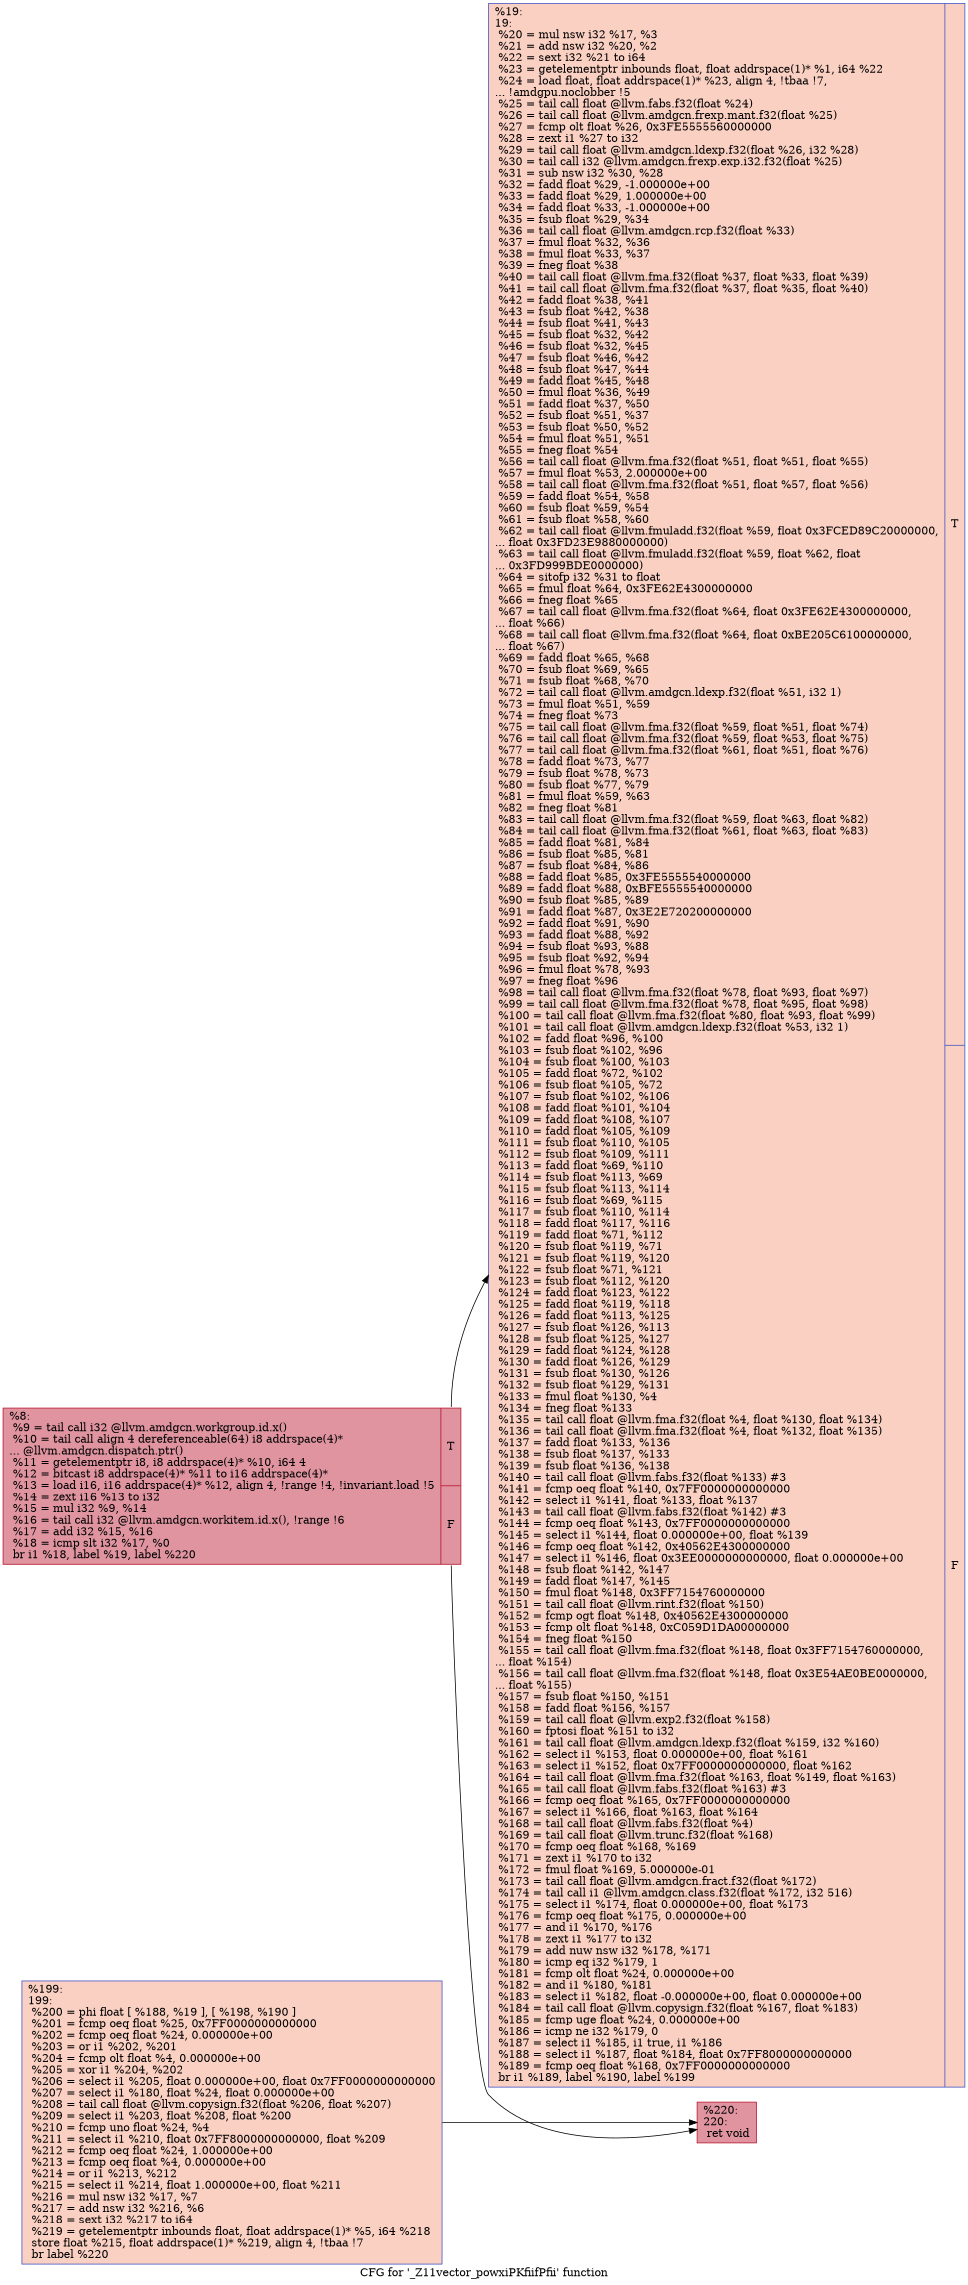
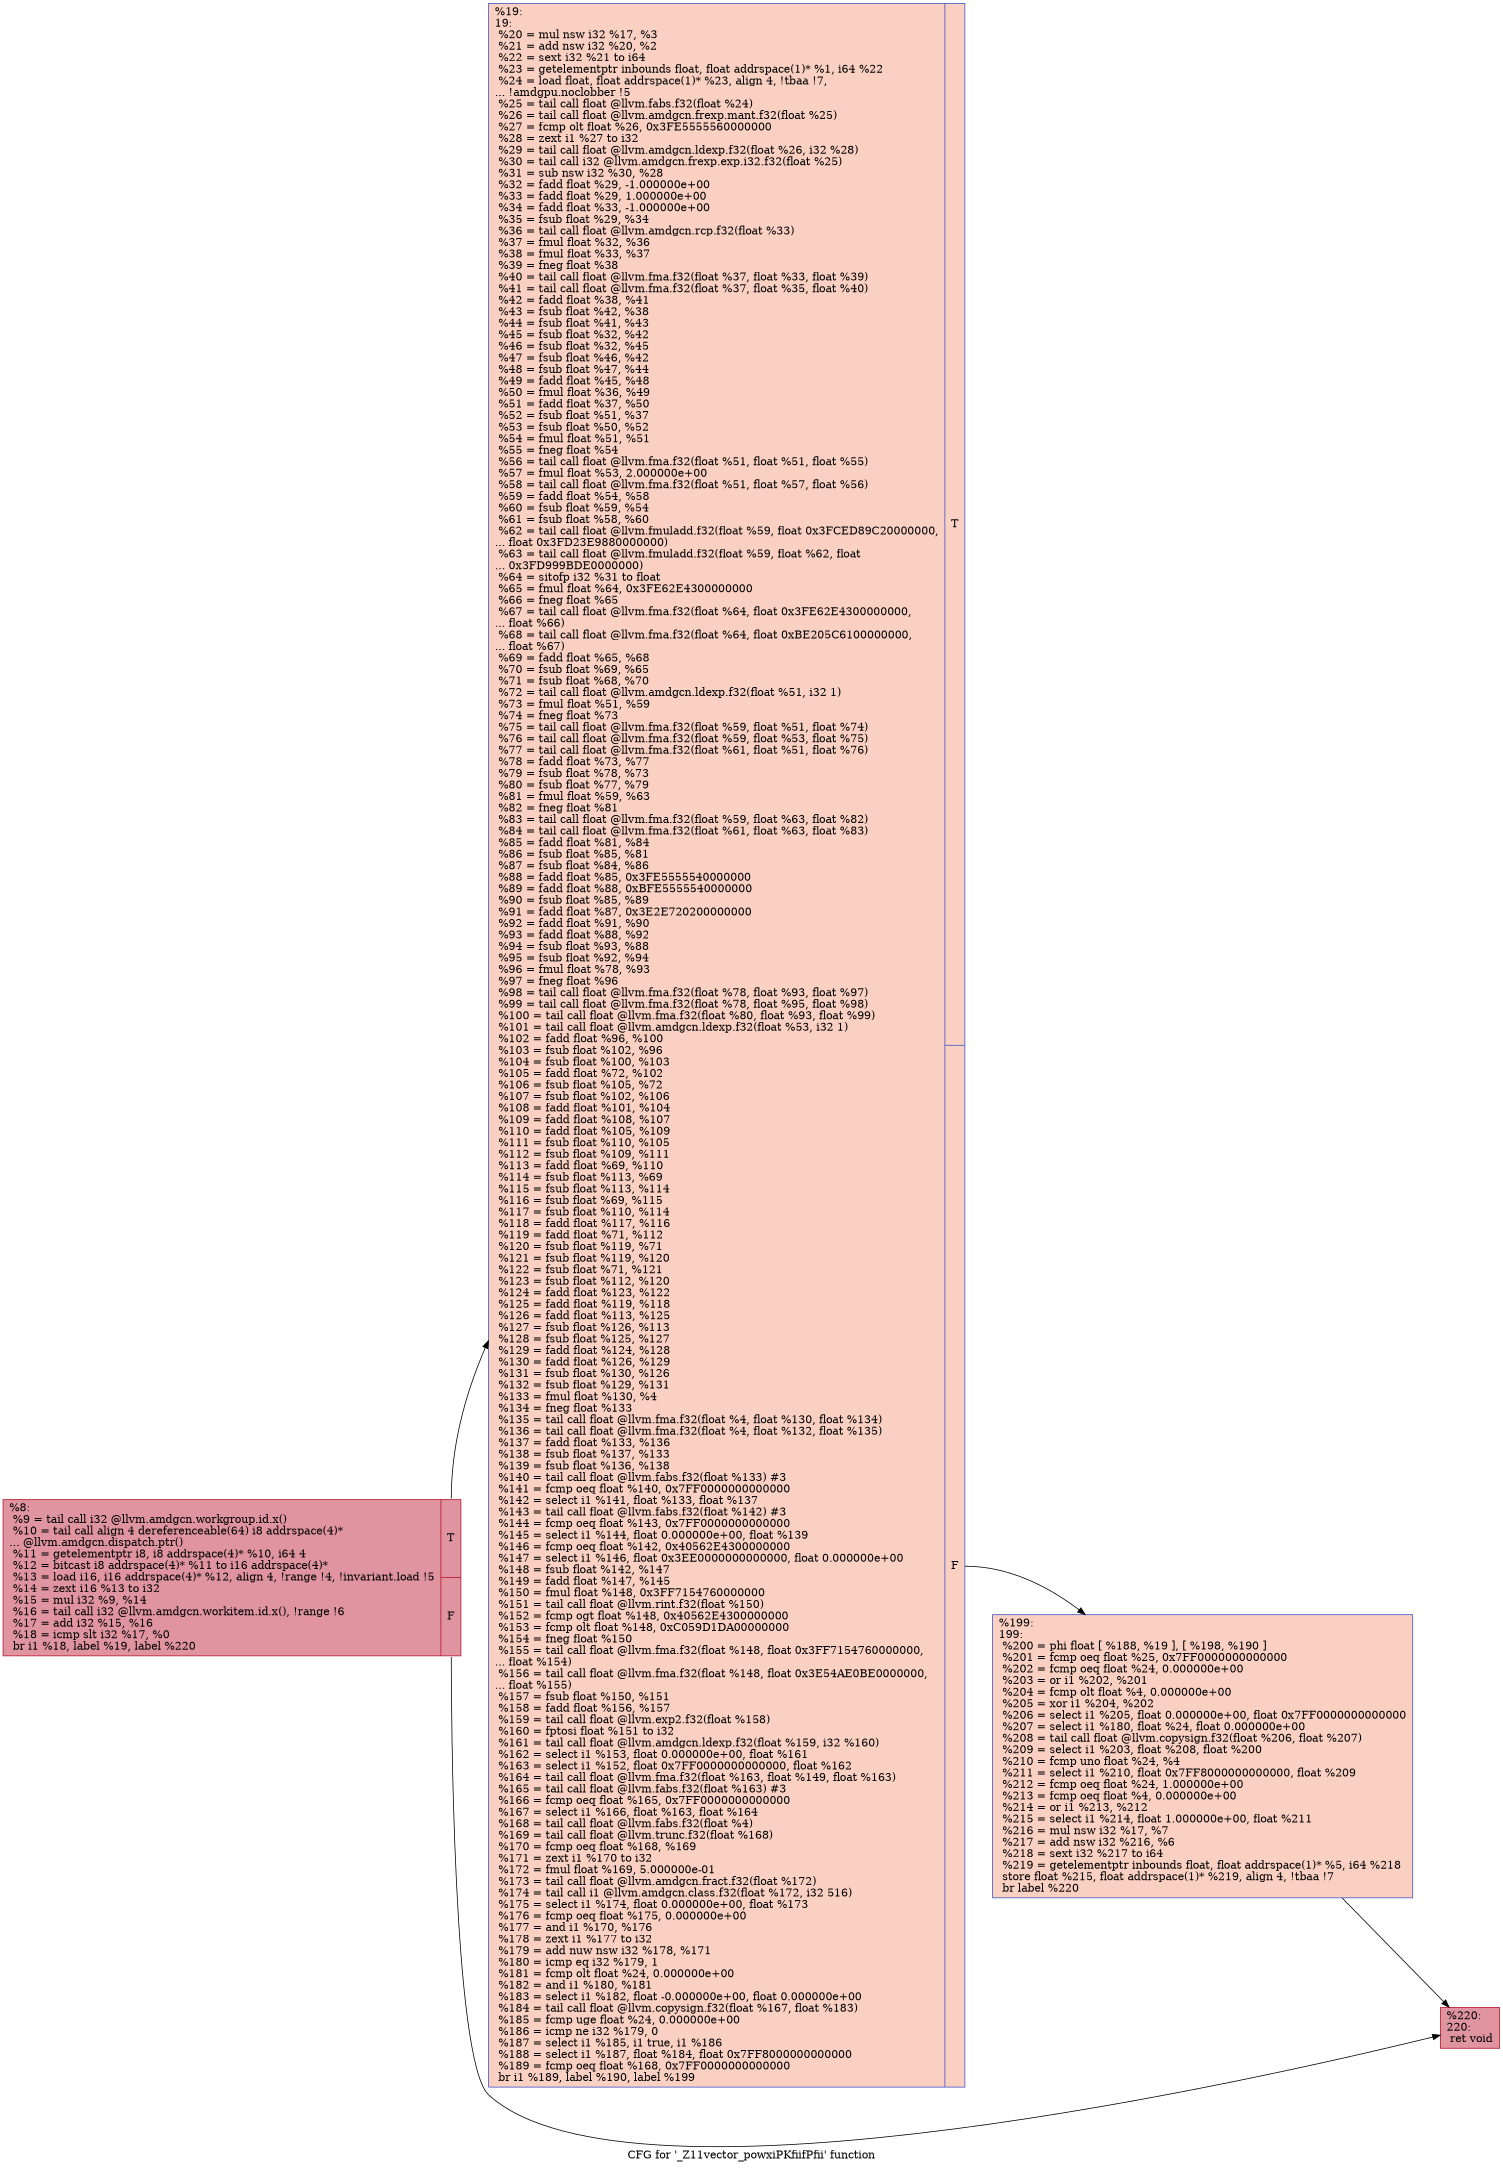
  digraph {
    label="CFG for '_Z11vector_powxiPKfiifPfii' function"
    rankdir=LR
    node [color="#b70d28ff" fillcolor="#b70d2870" shape=record style=filled]
    edge [tailport=s1]
    n1 [label="{%8:\l  %9 = tail call i32 @llvm.amdgcn.workgroup.id.x()\l  %10 = tail call align 4 dereferenceable(64) i8 addrspace(4)*\l... @llvm.amdgcn.dispatch.ptr()\l  %11 = getelementptr i8, i8 addrspace(4)* %10, i64 4\l  %12 = bitcast i8 addrspace(4)* %11 to i16 addrspace(4)*\l  %13 = load i16, i16 addrspace(4)* %12, align 4, !range !4, !invariant.load !5\l  %14 = zext i16 %13 to i32\l  %15 = mul i32 %9, %14\l  %16 = tail call i32 @llvm.amdgcn.workitem.id.x(), !range !6\l  %17 = add i32 %15, %16\l  %18 = icmp slt i32 %17, %0\l  br i1 %18, label %19, label %220\l|{<s0>T|<s1>F}}"]
    n2 [color="#3d50c3ff" fillcolor="#f3947570" label="{%19:\l19:                                               \l  %20 = mul nsw i32 %17, %3\l  %21 = add nsw i32 %20, %2\l  %22 = sext i32 %21 to i64\l  %23 = getelementptr inbounds float, float addrspace(1)* %1, i64 %22\l  %24 = load float, float addrspace(1)* %23, align 4, !tbaa !7,\l... !amdgpu.noclobber !5\l  %25 = tail call float @llvm.fabs.f32(float %24)\l  %26 = tail call float @llvm.amdgcn.frexp.mant.f32(float %25)\l  %27 = fcmp olt float %26, 0x3FE5555560000000\l  %28 = zext i1 %27 to i32\l  %29 = tail call float @llvm.amdgcn.ldexp.f32(float %26, i32 %28)\l  %30 = tail call i32 @llvm.amdgcn.frexp.exp.i32.f32(float %25)\l  %31 = sub nsw i32 %30, %28\l  %32 = fadd float %29, -1.000000e+00\l  %33 = fadd float %29, 1.000000e+00\l  %34 = fadd float %33, -1.000000e+00\l  %35 = fsub float %29, %34\l  %36 = tail call float @llvm.amdgcn.rcp.f32(float %33)\l  %37 = fmul float %32, %36\l  %38 = fmul float %33, %37\l  %39 = fneg float %38\l  %40 = tail call float @llvm.fma.f32(float %37, float %33, float %39)\l  %41 = tail call float @llvm.fma.f32(float %37, float %35, float %40)\l  %42 = fadd float %38, %41\l  %43 = fsub float %42, %38\l  %44 = fsub float %41, %43\l  %45 = fsub float %32, %42\l  %46 = fsub float %32, %45\l  %47 = fsub float %46, %42\l  %48 = fsub float %47, %44\l  %49 = fadd float %45, %48\l  %50 = fmul float %36, %49\l  %51 = fadd float %37, %50\l  %52 = fsub float %51, %37\l  %53 = fsub float %50, %52\l  %54 = fmul float %51, %51\l  %55 = fneg float %54\l  %56 = tail call float @llvm.fma.f32(float %51, float %51, float %55)\l  %57 = fmul float %53, 2.000000e+00\l  %58 = tail call float @llvm.fma.f32(float %51, float %57, float %56)\l  %59 = fadd float %54, %58\l  %60 = fsub float %59, %54\l  %61 = fsub float %58, %60\l  %62 = tail call float @llvm.fmuladd.f32(float %59, float 0x3FCED89C20000000,\l... float 0x3FD23E9880000000)\l  %63 = tail call float @llvm.fmuladd.f32(float %59, float %62, float\l... 0x3FD999BDE0000000)\l  %64 = sitofp i32 %31 to float\l  %65 = fmul float %64, 0x3FE62E4300000000\l  %66 = fneg float %65\l  %67 = tail call float @llvm.fma.f32(float %64, float 0x3FE62E4300000000,\l... float %66)\l  %68 = tail call float @llvm.fma.f32(float %64, float 0xBE205C6100000000,\l... float %67)\l  %69 = fadd float %65, %68\l  %70 = fsub float %69, %65\l  %71 = fsub float %68, %70\l  %72 = tail call float @llvm.amdgcn.ldexp.f32(float %51, i32 1)\l  %73 = fmul float %51, %59\l  %74 = fneg float %73\l  %75 = tail call float @llvm.fma.f32(float %59, float %51, float %74)\l  %76 = tail call float @llvm.fma.f32(float %59, float %53, float %75)\l  %77 = tail call float @llvm.fma.f32(float %61, float %51, float %76)\l  %78 = fadd float %73, %77\l  %79 = fsub float %78, %73\l  %80 = fsub float %77, %79\l  %81 = fmul float %59, %63\l  %82 = fneg float %81\l  %83 = tail call float @llvm.fma.f32(float %59, float %63, float %82)\l  %84 = tail call float @llvm.fma.f32(float %61, float %63, float %83)\l  %85 = fadd float %81, %84\l  %86 = fsub float %85, %81\l  %87 = fsub float %84, %86\l  %88 = fadd float %85, 0x3FE5555540000000\l  %89 = fadd float %88, 0xBFE5555540000000\l  %90 = fsub float %85, %89\l  %91 = fadd float %87, 0x3E2E720200000000\l  %92 = fadd float %91, %90\l  %93 = fadd float %88, %92\l  %94 = fsub float %93, %88\l  %95 = fsub float %92, %94\l  %96 = fmul float %78, %93\l  %97 = fneg float %96\l  %98 = tail call float @llvm.fma.f32(float %78, float %93, float %97)\l  %99 = tail call float @llvm.fma.f32(float %78, float %95, float %98)\l  %100 = tail call float @llvm.fma.f32(float %80, float %93, float %99)\l  %101 = tail call float @llvm.amdgcn.ldexp.f32(float %53, i32 1)\l  %102 = fadd float %96, %100\l  %103 = fsub float %102, %96\l  %104 = fsub float %100, %103\l  %105 = fadd float %72, %102\l  %106 = fsub float %105, %72\l  %107 = fsub float %102, %106\l  %108 = fadd float %101, %104\l  %109 = fadd float %108, %107\l  %110 = fadd float %105, %109\l  %111 = fsub float %110, %105\l  %112 = fsub float %109, %111\l  %113 = fadd float %69, %110\l  %114 = fsub float %113, %69\l  %115 = fsub float %113, %114\l  %116 = fsub float %69, %115\l  %117 = fsub float %110, %114\l  %118 = fadd float %117, %116\l  %119 = fadd float %71, %112\l  %120 = fsub float %119, %71\l  %121 = fsub float %119, %120\l  %122 = fsub float %71, %121\l  %123 = fsub float %112, %120\l  %124 = fadd float %123, %122\l  %125 = fadd float %119, %118\l  %126 = fadd float %113, %125\l  %127 = fsub float %126, %113\l  %128 = fsub float %125, %127\l  %129 = fadd float %124, %128\l  %130 = fadd float %126, %129\l  %131 = fsub float %130, %126\l  %132 = fsub float %129, %131\l  %133 = fmul float %130, %4\l  %134 = fneg float %133\l  %135 = tail call float @llvm.fma.f32(float %4, float %130, float %134)\l  %136 = tail call float @llvm.fma.f32(float %4, float %132, float %135)\l  %137 = fadd float %133, %136\l  %138 = fsub float %137, %133\l  %139 = fsub float %136, %138\l  %140 = tail call float @llvm.fabs.f32(float %133) #3\l  %141 = fcmp oeq float %140, 0x7FF0000000000000\l  %142 = select i1 %141, float %133, float %137\l  %143 = tail call float @llvm.fabs.f32(float %142) #3\l  %144 = fcmp oeq float %143, 0x7FF0000000000000\l  %145 = select i1 %144, float 0.000000e+00, float %139\l  %146 = fcmp oeq float %142, 0x40562E4300000000\l  %147 = select i1 %146, float 0x3EE0000000000000, float 0.000000e+00\l  %148 = fsub float %142, %147\l  %149 = fadd float %147, %145\l  %150 = fmul float %148, 0x3FF7154760000000\l  %151 = tail call float @llvm.rint.f32(float %150)\l  %152 = fcmp ogt float %148, 0x40562E4300000000\l  %153 = fcmp olt float %148, 0xC059D1DA00000000\l  %154 = fneg float %150\l  %155 = tail call float @llvm.fma.f32(float %148, float 0x3FF7154760000000,\l... float %154)\l  %156 = tail call float @llvm.fma.f32(float %148, float 0x3E54AE0BE0000000,\l... float %155)\l  %157 = fsub float %150, %151\l  %158 = fadd float %156, %157\l  %159 = tail call float @llvm.exp2.f32(float %158)\l  %160 = fptosi float %151 to i32\l  %161 = tail call float @llvm.amdgcn.ldexp.f32(float %159, i32 %160)\l  %162 = select i1 %153, float 0.000000e+00, float %161\l  %163 = select i1 %152, float 0x7FF0000000000000, float %162\l  %164 = tail call float @llvm.fma.f32(float %163, float %149, float %163)\l  %165 = tail call float @llvm.fabs.f32(float %163) #3\l  %166 = fcmp oeq float %165, 0x7FF0000000000000\l  %167 = select i1 %166, float %163, float %164\l  %168 = tail call float @llvm.fabs.f32(float %4)\l  %169 = tail call float @llvm.trunc.f32(float %168)\l  %170 = fcmp oeq float %168, %169\l  %171 = zext i1 %170 to i32\l  %172 = fmul float %169, 5.000000e-01\l  %173 = tail call float @llvm.amdgcn.fract.f32(float %172)\l  %174 = tail call i1 @llvm.amdgcn.class.f32(float %172, i32 516)\l  %175 = select i1 %174, float 0.000000e+00, float %173\l  %176 = fcmp oeq float %175, 0.000000e+00\l  %177 = and i1 %170, %176\l  %178 = zext i1 %177 to i32\l  %179 = add nuw nsw i32 %178, %171\l  %180 = icmp eq i32 %179, 1\l  %181 = fcmp olt float %24, 0.000000e+00\l  %182 = and i1 %180, %181\l  %183 = select i1 %182, float -0.000000e+00, float 0.000000e+00\l  %184 = tail call float @llvm.copysign.f32(float %167, float %183)\l  %185 = fcmp uge float %24, 0.000000e+00\l  %186 = icmp ne i32 %179, 0\l  %187 = select i1 %185, i1 true, i1 %186\l  %188 = select i1 %187, float %184, float 0x7FF8000000000000\l  %189 = fcmp oeq float %168, 0x7FF0000000000000\l  br i1 %189, label %190, label %199\l|{<s0>T|<s1>F}}"]
    n3 [label="{%220:\l220:                                              \l  ret void\l}"]
    n4 [color="#3d50c3ff" fillcolor="#f3947570" label="{%199:\l199:                                              \l  %200 = phi float [ %188, %19 ], [ %198, %190 ]\l  %201 = fcmp oeq float %25, 0x7FF0000000000000\l  %202 = fcmp oeq float %24, 0.000000e+00\l  %203 = or i1 %202, %201\l  %204 = fcmp olt float %4, 0.000000e+00\l  %205 = xor i1 %204, %202\l  %206 = select i1 %205, float 0.000000e+00, float 0x7FF0000000000000\l  %207 = select i1 %180, float %24, float 0.000000e+00\l  %208 = tail call float @llvm.copysign.f32(float %206, float %207)\l  %209 = select i1 %203, float %208, float %200\l  %210 = fcmp uno float %24, %4\l  %211 = select i1 %210, float 0x7FF8000000000000, float %209\l  %212 = fcmp oeq float %24, 1.000000e+00\l  %213 = fcmp oeq float %4, 0.000000e+00\l  %214 = or i1 %213, %212\l  %215 = select i1 %214, float 1.000000e+00, float %211\l  %216 = mul nsw i32 %17, %7\l  %217 = add nsw i32 %216, %6\l  %218 = sext i32 %217 to i64\l  %219 = getelementptr inbounds float, float addrspace(1)* %5, i64 %218\l  store float %215, float addrspace(1)* %219, align 4, !tbaa !7\l  br label %220\l}"]
    n1 -> n2 [tailport=s0]
    n1 -> n3
+   n2 -> n4
    n4 -> n3 [tailport=""]
  }
